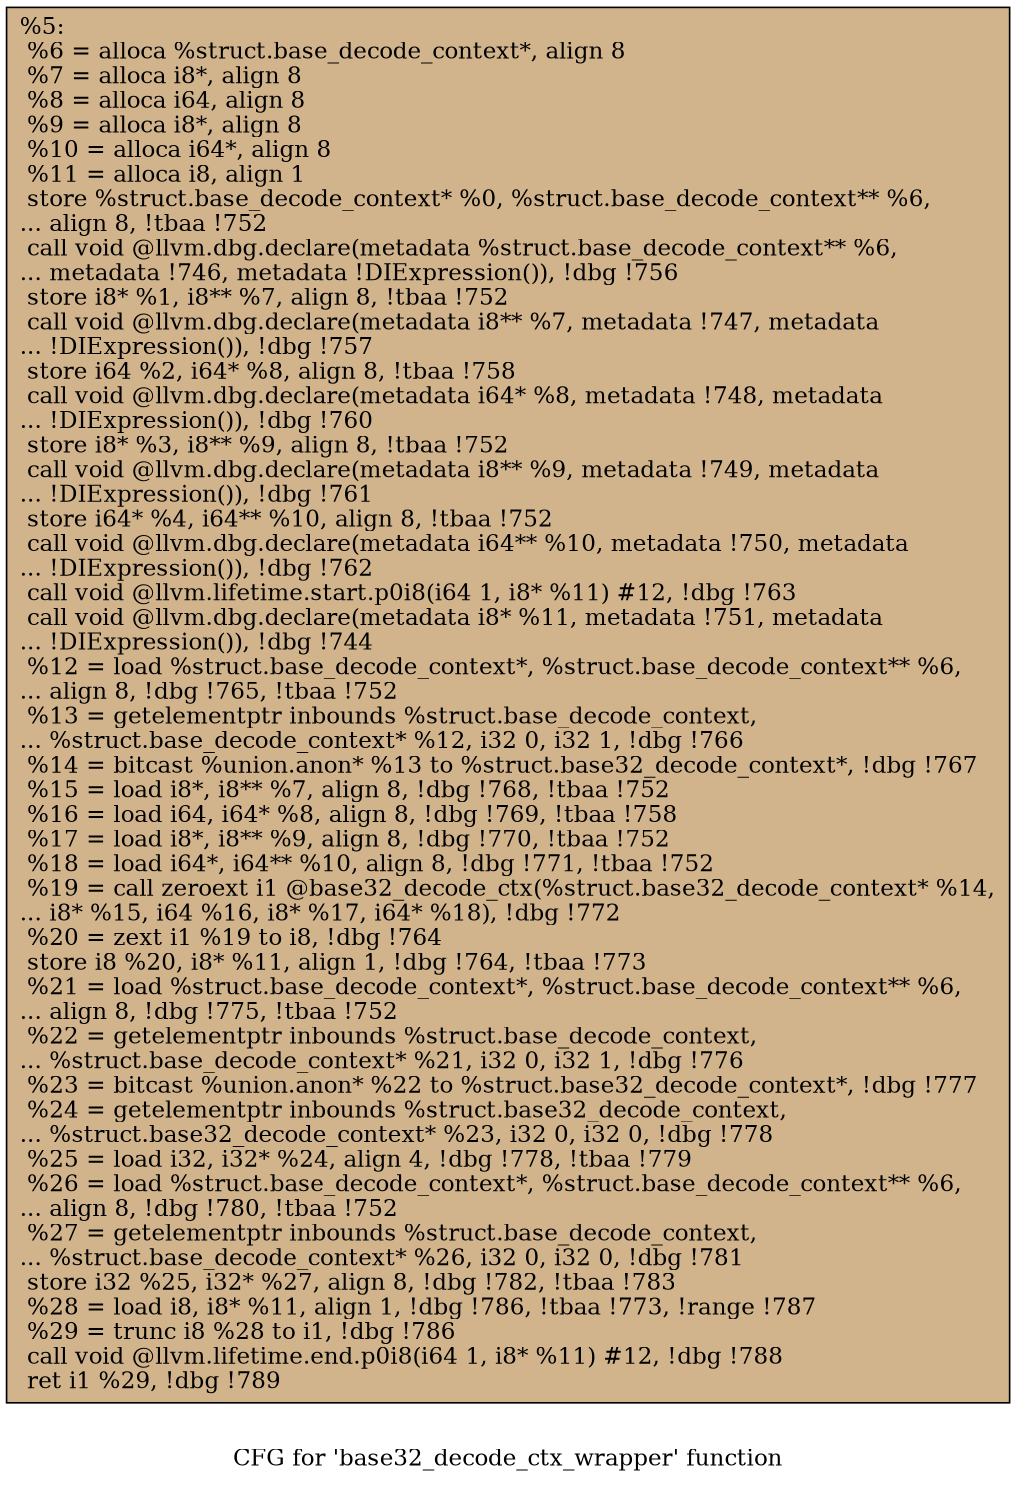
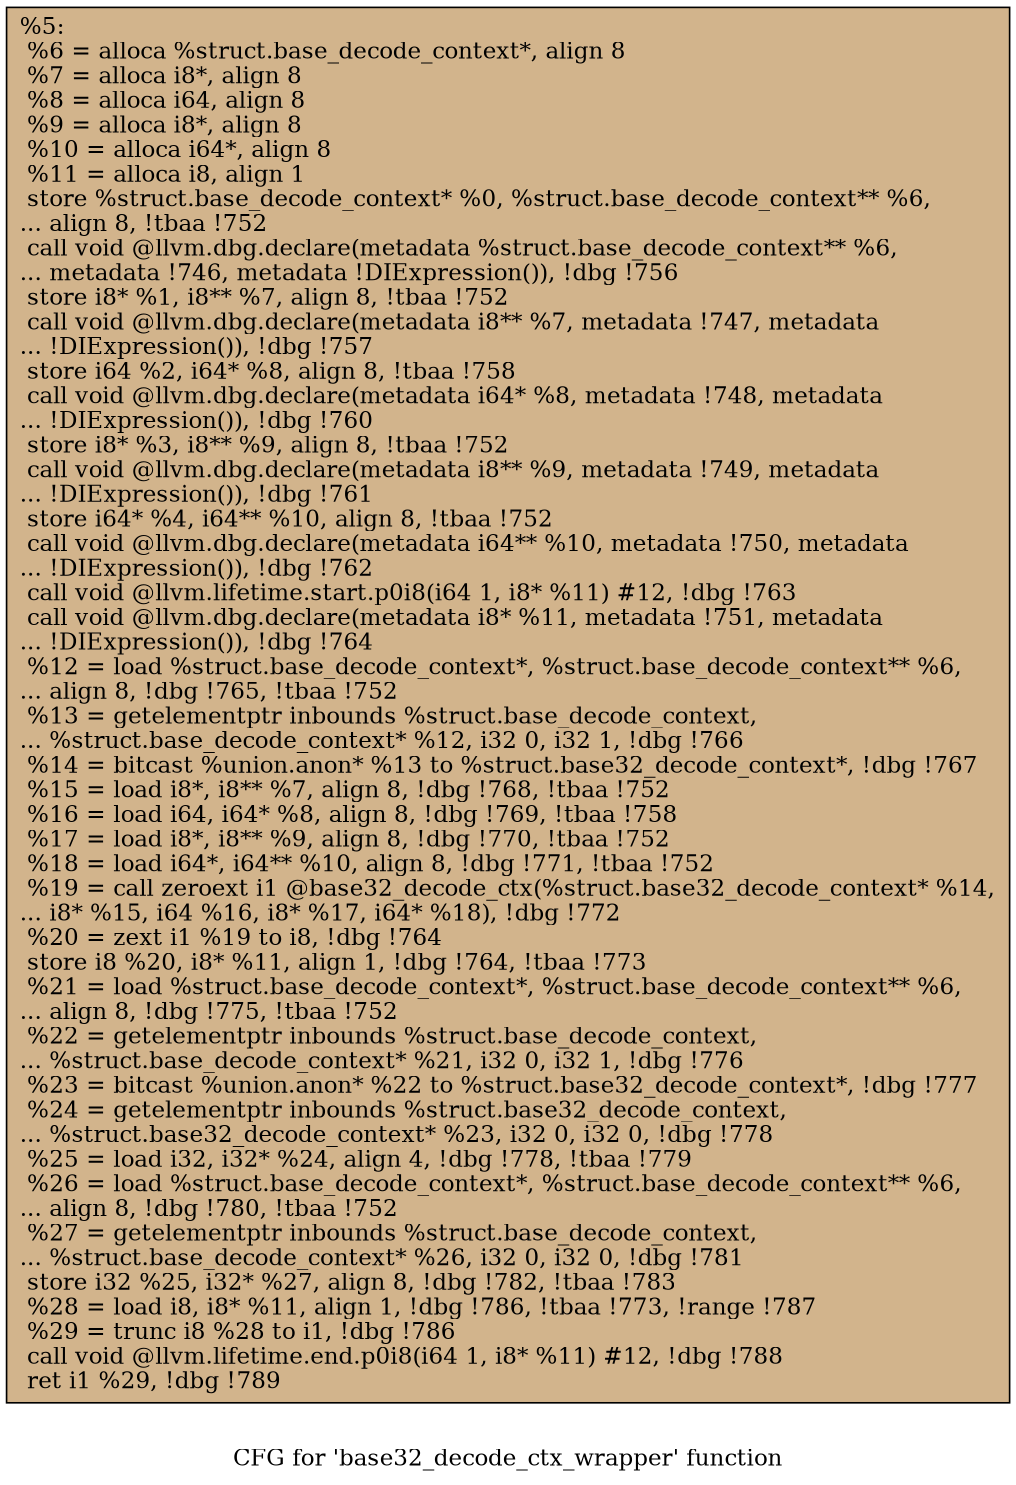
  digraph {
    label="CFG for 'base32_decode_ctx_wrapper' function"
-   n1 [label="{%5:\l  %6 = alloca %struct.base_decode_context*, align 8\l  %7 = alloca i8*, align 8\l  %8 = alloca i64, align 8\l  %9 = alloca i8*, align 8\l  %10 = alloca i64*, align 8\l  %11 = alloca i8, align 1\l  store %struct.base_decode_context* %0, %struct.base_decode_context** %6,\l... align 8, !tbaa !752\l  call void @llvm.dbg.declare(metadata %struct.base_decode_context** %6,\l... metadata !746, metadata !DIExpression()), !dbg !756\l  store i8* %1, i8** %7, align 8, !tbaa !752\l  call void @llvm.dbg.declare(metadata i8** %7, metadata !747, metadata\l... !DIExpression()), !dbg !757\l  store i64 %2, i64* %8, align 8, !tbaa !758\l  call void @llvm.dbg.declare(metadata i64* %8, metadata !748, metadata\l... !DIExpression()), !dbg !760\l  store i8* %3, i8** %9, align 8, !tbaa !752\l  call void @llvm.dbg.declare(metadata i8** %9, metadata !749, metadata\l... !DIExpression()), !dbg !761\l  store i64* %4, i64** %10, align 8, !tbaa !752\l  call void @llvm.dbg.declare(metadata i64** %10, metadata !750, metadata\l... !DIExpression()), !dbg !762\l  call void @llvm.lifetime.start.p0i8(i64 1, i8* %11) #12, !dbg !763\l  call void @llvm.dbg.declare(metadata i8* %11, metadata !751, metadata\l... !DIExpression()), !dbg !744\l  %12 = load %struct.base_decode_context*, %struct.base_decode_context** %6,\l... align 8, !dbg !765, !tbaa !752\l  %13 = getelementptr inbounds %struct.base_decode_context,\l... %struct.base_decode_context* %12, i32 0, i32 1, !dbg !766\l  %14 = bitcast %union.anon* %13 to %struct.base32_decode_context*, !dbg !767\l  %15 = load i8*, i8** %7, align 8, !dbg !768, !tbaa !752\l  %16 = load i64, i64* %8, align 8, !dbg !769, !tbaa !758\l  %17 = load i8*, i8** %9, align 8, !dbg !770, !tbaa !752\l  %18 = load i64*, i64** %10, align 8, !dbg !771, !tbaa !752\l  %19 = call zeroext i1 @base32_decode_ctx(%struct.base32_decode_context* %14,\l... i8* %15, i64 %16, i8* %17, i64* %18), !dbg !772\l  %20 = zext i1 %19 to i8, !dbg !764\l  store i8 %20, i8* %11, align 1, !dbg !764, !tbaa !773\l  %21 = load %struct.base_decode_context*, %struct.base_decode_context** %6,\l... align 8, !dbg !775, !tbaa !752\l  %22 = getelementptr inbounds %struct.base_decode_context,\l... %struct.base_decode_context* %21, i32 0, i32 1, !dbg !776\l  %23 = bitcast %union.anon* %22 to %struct.base32_decode_context*, !dbg !777\l  %24 = getelementptr inbounds %struct.base32_decode_context,\l... %struct.base32_decode_context* %23, i32 0, i32 0, !dbg !778\l  %25 = load i32, i32* %24, align 4, !dbg !778, !tbaa !779\l  %26 = load %struct.base_decode_context*, %struct.base_decode_context** %6,\l... align 8, !dbg !780, !tbaa !752\l  %27 = getelementptr inbounds %struct.base_decode_context,\l... %struct.base_decode_context* %26, i32 0, i32 0, !dbg !781\l  store i32 %25, i32* %27, align 8, !dbg !782, !tbaa !783\l  %28 = load i8, i8* %11, align 1, !dbg !786, !tbaa !773, !range !787\l  %29 = trunc i8 %28 to i1, !dbg !786\l  call void @llvm.lifetime.end.p0i8(i64 1, i8* %11) #12, !dbg !788\l  ret i1 %29, !dbg !789\l}" shape=record style=filled fillcolor=tan]
+   n1 [label="{%5:\l  %6 = alloca %struct.base_decode_context*, align 8\l  %7 = alloca i8*, align 8\l  %8 = alloca i64, align 8\l  %9 = alloca i8*, align 8\l  %10 = alloca i64*, align 8\l  %11 = alloca i8, align 1\l  store %struct.base_decode_context* %0, %struct.base_decode_context** %6,\l... align 8, !tbaa !752\l  call void @llvm.dbg.declare(metadata %struct.base_decode_context** %6,\l... metadata !746, metadata !DIExpression()), !dbg !756\l  store i8* %1, i8** %7, align 8, !tbaa !752\l  call void @llvm.dbg.declare(metadata i8** %7, metadata !747, metadata\l... !DIExpression()), !dbg !757\l  store i64 %2, i64* %8, align 8, !tbaa !758\l  call void @llvm.dbg.declare(metadata i64* %8, metadata !748, metadata\l... !DIExpression()), !dbg !760\l  store i8* %3, i8** %9, align 8, !tbaa !752\l  call void @llvm.dbg.declare(metadata i8** %9, metadata !749, metadata\l... !DIExpression()), !dbg !761\l  store i64* %4, i64** %10, align 8, !tbaa !752\l  call void @llvm.dbg.declare(metadata i64** %10, metadata !750, metadata\l... !DIExpression()), !dbg !762\l  call void @llvm.lifetime.start.p0i8(i64 1, i8* %11) #12, !dbg !763\l  call void @llvm.dbg.declare(metadata i8* %11, metadata !751, metadata\l... !DIExpression()), !dbg !764\l  %12 = load %struct.base_decode_context*, %struct.base_decode_context** %6,\l... align 8, !dbg !765, !tbaa !752\l  %13 = getelementptr inbounds %struct.base_decode_context,\l... %struct.base_decode_context* %12, i32 0, i32 1, !dbg !766\l  %14 = bitcast %union.anon* %13 to %struct.base32_decode_context*, !dbg !767\l  %15 = load i8*, i8** %7, align 8, !dbg !768, !tbaa !752\l  %16 = load i64, i64* %8, align 8, !dbg !769, !tbaa !758\l  %17 = load i8*, i8** %9, align 8, !dbg !770, !tbaa !752\l  %18 = load i64*, i64** %10, align 8, !dbg !771, !tbaa !752\l  %19 = call zeroext i1 @base32_decode_ctx(%struct.base32_decode_context* %14,\l... i8* %15, i64 %16, i8* %17, i64* %18), !dbg !772\l  %20 = zext i1 %19 to i8, !dbg !764\l  store i8 %20, i8* %11, align 1, !dbg !764, !tbaa !773\l  %21 = load %struct.base_decode_context*, %struct.base_decode_context** %6,\l... align 8, !dbg !775, !tbaa !752\l  %22 = getelementptr inbounds %struct.base_decode_context,\l... %struct.base_decode_context* %21, i32 0, i32 1, !dbg !776\l  %23 = bitcast %union.anon* %22 to %struct.base32_decode_context*, !dbg !777\l  %24 = getelementptr inbounds %struct.base32_decode_context,\l... %struct.base32_decode_context* %23, i32 0, i32 0, !dbg !778\l  %25 = load i32, i32* %24, align 4, !dbg !778, !tbaa !779\l  %26 = load %struct.base_decode_context*, %struct.base_decode_context** %6,\l... align 8, !dbg !780, !tbaa !752\l  %27 = getelementptr inbounds %struct.base_decode_context,\l... %struct.base_decode_context* %26, i32 0, i32 0, !dbg !781\l  store i32 %25, i32* %27, align 8, !dbg !782, !tbaa !783\l  %28 = load i8, i8* %11, align 1, !dbg !786, !tbaa !773, !range !787\l  %29 = trunc i8 %28 to i1, !dbg !786\l  call void @llvm.lifetime.end.p0i8(i64 1, i8* %11) #12, !dbg !788\l  ret i1 %29, !dbg !789\l}" shape=record style=filled fillcolor=tan]
  }
